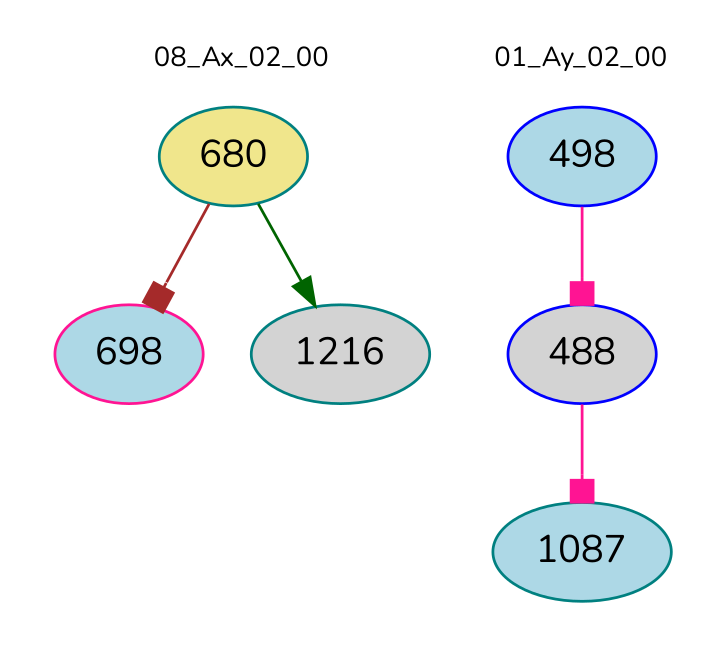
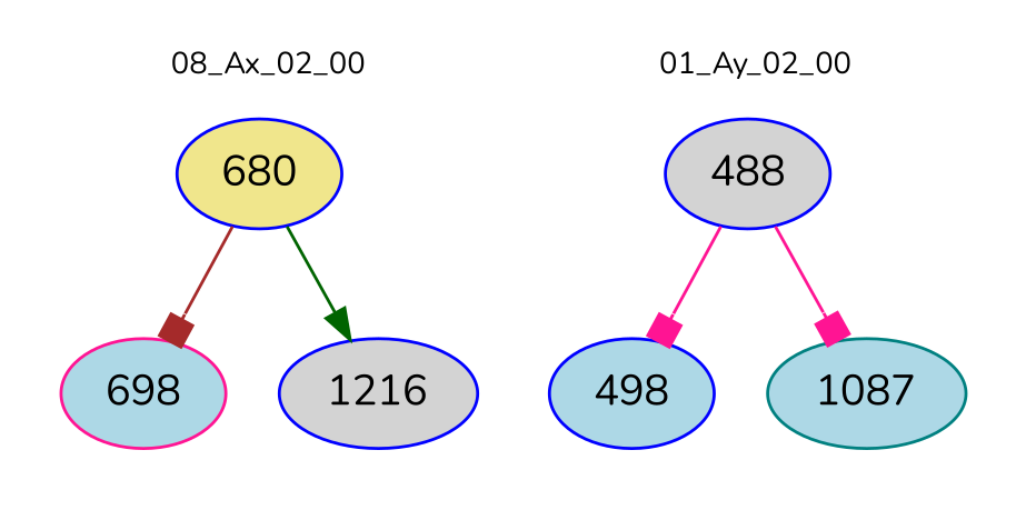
  digraph {
    fontname=Nunito
    node [color=blue fillcolor=lightblue fontname=Nunito style=filled]
    edge [arrowhead=box color=deeppink fontname=Nunito]
-   n1 [color=teal fillcolor=khaki label=680]
+   n1 [fillcolor=khaki label=680]
    n2 [color=deeppink label=698]
-   n3 [color=teal fillcolor=lightgrey label=1216]
+   n3 [fillcolor=lightgrey label=1216]
    n4 [fillcolor=lightgrey label=488]
    n5 [label=498]
    n6 [color=teal label=1087]
    subgraph cluster_1 {
      color=white
      fontsize=10
      label="08_Ax_02_00"
      n1
      n2
      n3
    }
    subgraph cluster_2 {
      color=white
      fontsize=10
      label="01_Ay_02_00"
      n4
      n5
      n6
    }
    n1 -> n2 [color=brown]
    n1 -> n3 [arrowhead=normal color=darkgreen]
-   n5 -> n4
+   n4 -> n5
    n4 -> n6
  }
